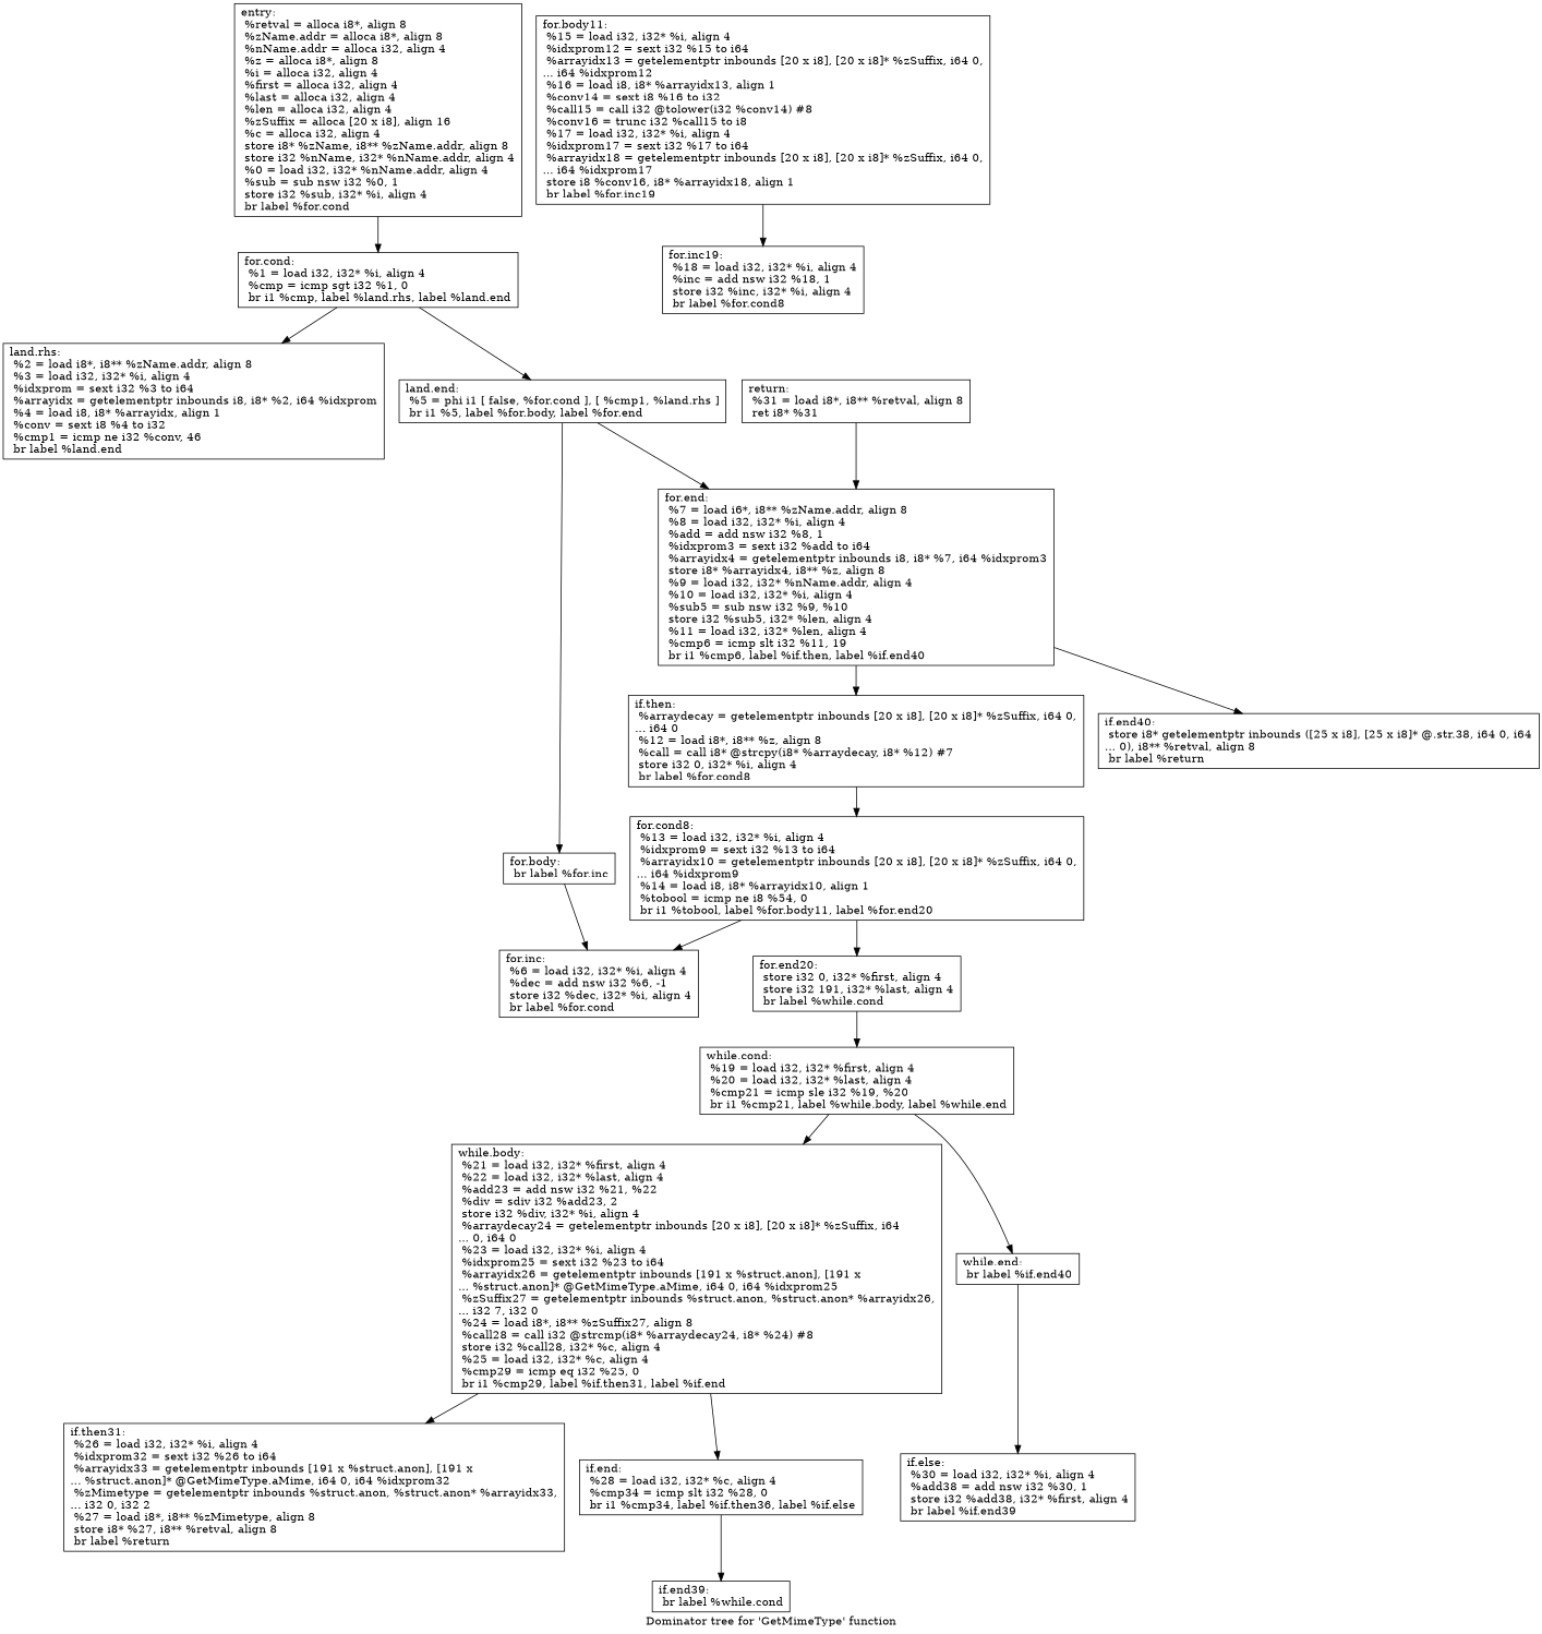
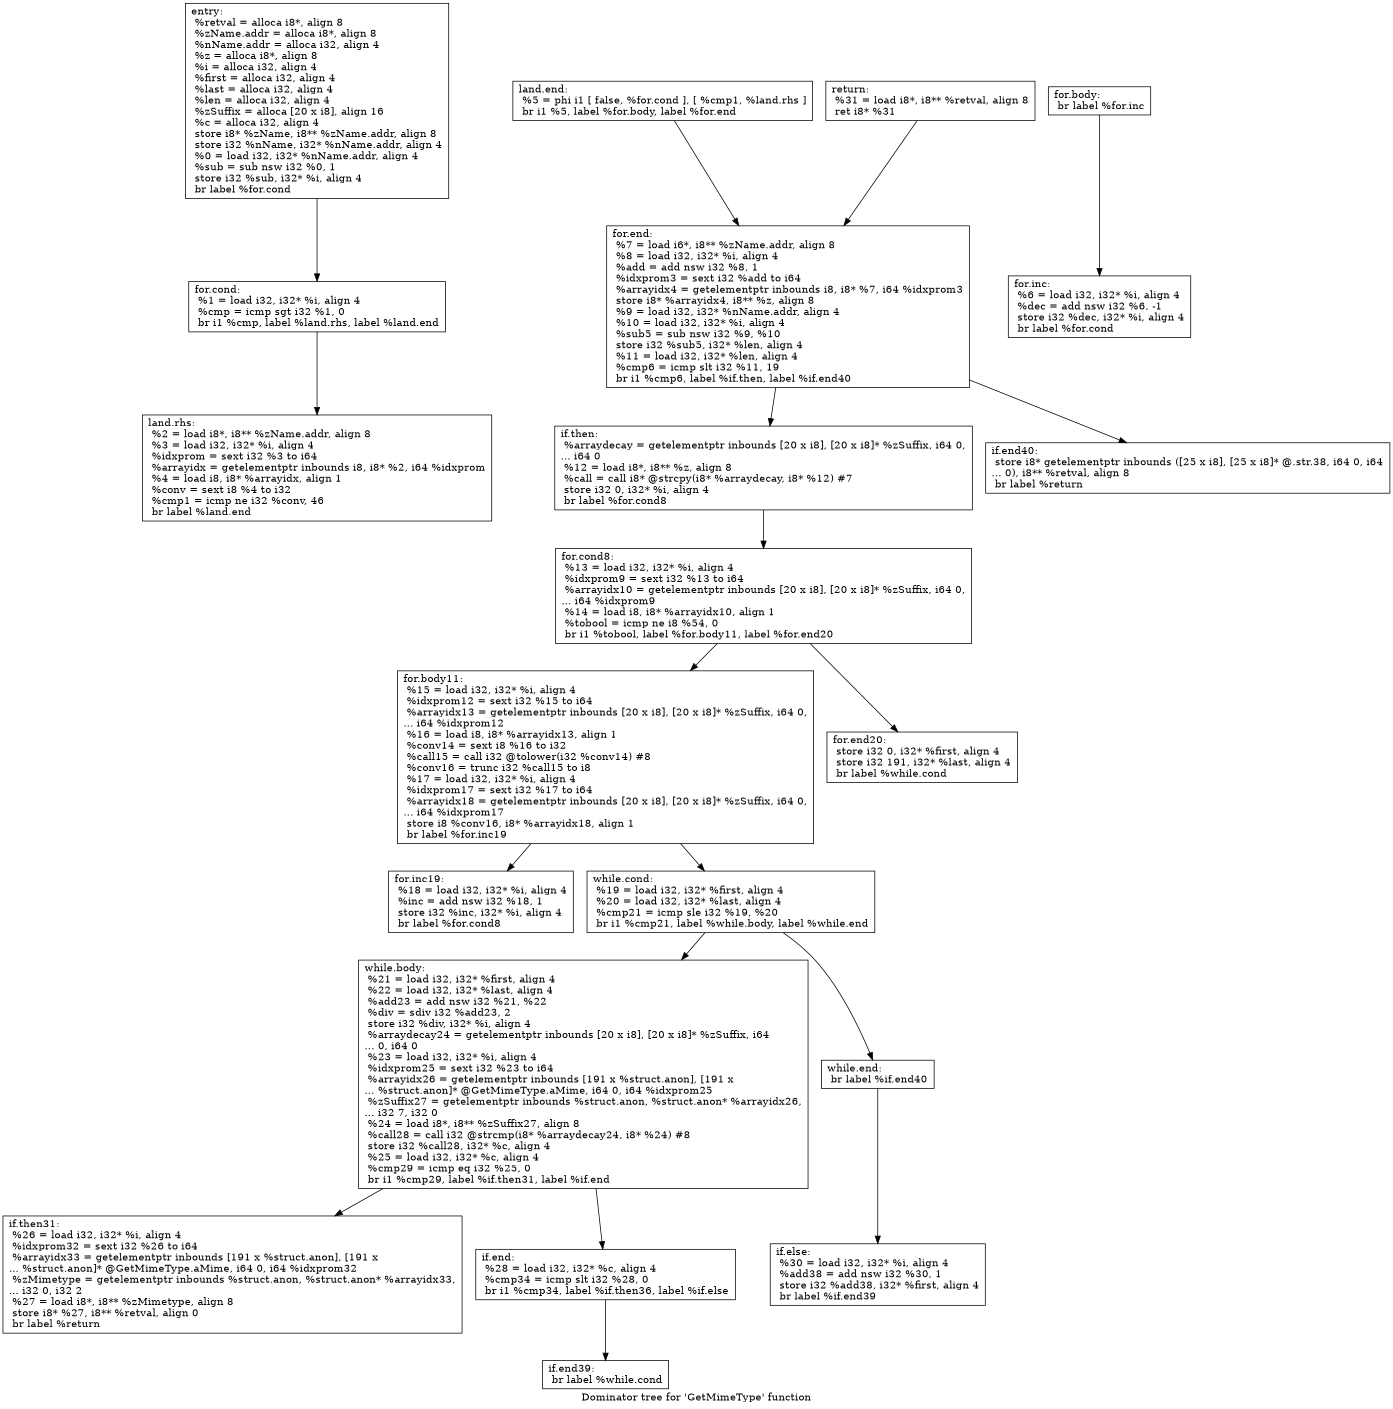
  digraph {
    label="Dominator tree for 'GetMimeType' function"
    node [shape=record]
    n1 [label="{entry:\l  %retval = alloca i8*, align 8\l  %zName.addr = alloca i8*, align 8\l  %nName.addr = alloca i32, align 4\l  %z = alloca i8*, align 8\l  %i = alloca i32, align 4\l  %first = alloca i32, align 4\l  %last = alloca i32, align 4\l  %len = alloca i32, align 4\l  %zSuffix = alloca [20 x i8], align 16\l  %c = alloca i32, align 4\l  store i8* %zName, i8** %zName.addr, align 8\l  store i32 %nName, i32* %nName.addr, align 4\l  %0 = load i32, i32* %nName.addr, align 4\l  %sub = sub nsw i32 %0, 1\l  store i32 %sub, i32* %i, align 4\l  br label %for.cond\l}"]
    n2 [label="{for.cond:                                         \l  %1 = load i32, i32* %i, align 4\l  %cmp = icmp sgt i32 %1, 0\l  br i1 %cmp, label %land.rhs, label %land.end\l}"]
    n3 [label="{land.rhs:                                         \l  %2 = load i8*, i8** %zName.addr, align 8\l  %3 = load i32, i32* %i, align 4\l  %idxprom = sext i32 %3 to i64\l  %arrayidx = getelementptr inbounds i8, i8* %2, i64 %idxprom\l  %4 = load i8, i8* %arrayidx, align 1\l  %conv = sext i8 %4 to i32\l  %cmp1 = icmp ne i32 %conv, 46\l  br label %land.end\l}"]
    n4 [label="{land.end:                                         \l  %5 = phi i1 [ false, %for.cond ], [ %cmp1, %land.rhs ]\l  br i1 %5, label %for.body, label %for.end\l}"]
    n5 [label="{for.body:                                         \l  br label %for.inc\l}"]
    n6 [label="{for.end:                                          \l  %7 = load i6*, i8** %zName.addr, align 8\l  %8 = load i32, i32* %i, align 4\l  %add = add nsw i32 %8, 1\l  %idxprom3 = sext i32 %add to i64\l  %arrayidx4 = getelementptr inbounds i8, i8* %7, i64 %idxprom3\l  store i8* %arrayidx4, i8** %z, align 8\l  %9 = load i32, i32* %nName.addr, align 4\l  %10 = load i32, i32* %i, align 4\l  %sub5 = sub nsw i32 %9, %10\l  store i32 %sub5, i32* %len, align 4\l  %11 = load i32, i32* %len, align 4\l  %cmp6 = icmp slt i32 %11, 19\l  br i1 %cmp6, label %if.then, label %if.end40\l}"]
    n7 [label="{for.inc:                                          \l  %6 = load i32, i32* %i, align 4\l  %dec = add nsw i32 %6, -1\l  store i32 %dec, i32* %i, align 4\l  br label %for.cond\l}"]
    n8 [label="{if.then:                                          \l  %arraydecay = getelementptr inbounds [20 x i8], [20 x i8]* %zSuffix, i64 0,\l... i64 0\l  %12 = load i8*, i8** %z, align 8\l  %call = call i8* @strcpy(i8* %arraydecay, i8* %12) #7\l  store i32 0, i32* %i, align 4\l  br label %for.cond8\l}"]
    n9 [label="{if.end40:                                         \l  store i8* getelementptr inbounds ([25 x i8], [25 x i8]* @.str.38, i64 0, i64\l... 0), i8** %retval, align 8\l  br label %return\l}"]
    n10 [label="{for.cond8:                                        \l  %13 = load i32, i32* %i, align 4\l  %idxprom9 = sext i32 %13 to i64\l  %arrayidx10 = getelementptr inbounds [20 x i8], [20 x i8]* %zSuffix, i64 0,\l... i64 %idxprom9\l  %14 = load i8, i8* %arrayidx10, align 1\l  %tobool = icmp ne i8 %54, 0\l  br i1 %tobool, label %for.body11, label %for.end20\l}"]
    n11 [label="{return:                                           \l  %31 = load i8*, i8** %retval, align 8\l  ret i8* %31\l}"]
    n12 [label="{for.body11:                                       \l  %15 = load i32, i32* %i, align 4\l  %idxprom12 = sext i32 %15 to i64\l  %arrayidx13 = getelementptr inbounds [20 x i8], [20 x i8]* %zSuffix, i64 0,\l... i64 %idxprom12\l  %16 = load i8, i8* %arrayidx13, align 1\l  %conv14 = sext i8 %16 to i32\l  %call15 = call i32 @tolower(i32 %conv14) #8\l  %conv16 = trunc i32 %call15 to i8\l  %17 = load i32, i32* %i, align 4\l  %idxprom17 = sext i32 %17 to i64\l  %arrayidx18 = getelementptr inbounds [20 x i8], [20 x i8]* %zSuffix, i64 0,\l... i64 %idxprom17\l  store i8 %conv16, i8* %arrayidx18, align 1\l  br label %for.inc19\l}"]
    n13 [label="{for.end20:                                        \l  store i32 0, i32* %first, align 4\l  store i32 191, i32* %last, align 4\l  br label %while.cond\l}"]
    n14 [label="{for.inc19:                                        \l  %18 = load i32, i32* %i, align 4\l  %inc = add nsw i32 %18, 1\l  store i32 %inc, i32* %i, align 4\l  br label %for.cond8\l}"]
    n15 [label="{while.cond:                                       \l  %19 = load i32, i32* %first, align 4\l  %20 = load i32, i32* %last, align 4\l  %cmp21 = icmp sle i32 %19, %20\l  br i1 %cmp21, label %while.body, label %while.end\l}"]
    n16 [label="{while.body:                                       \l  %21 = load i32, i32* %first, align 4\l  %22 = load i32, i32* %last, align 4\l  %add23 = add nsw i32 %21, %22\l  %div = sdiv i32 %add23, 2\l  store i32 %div, i32* %i, align 4\l  %arraydecay24 = getelementptr inbounds [20 x i8], [20 x i8]* %zSuffix, i64\l... 0, i64 0\l  %23 = load i32, i32* %i, align 4\l  %idxprom25 = sext i32 %23 to i64\l  %arrayidx26 = getelementptr inbounds [191 x %struct.anon], [191 x\l... %struct.anon]* @GetMimeType.aMime, i64 0, i64 %idxprom25\l  %zSuffix27 = getelementptr inbounds %struct.anon, %struct.anon* %arrayidx26,\l... i32 7, i32 0\l  %24 = load i8*, i8** %zSuffix27, align 8\l  %call28 = call i32 @strcmp(i8* %arraydecay24, i8* %24) #8\l  store i32 %call28, i32* %c, align 4\l  %25 = load i32, i32* %c, align 4\l  %cmp29 = icmp eq i32 %25, 0\l  br i1 %cmp29, label %if.then31, label %if.end\l}"]
    n17 [label="{while.end:                                        \l  br label %if.end40\l}"]
-   n18 [label="{if.then31:                                        \l  %26 = load i32, i32* %i, align 4\l  %idxprom32 = sext i32 %26 to i64\l  %arrayidx33 = getelementptr inbounds [191 x %struct.anon], [191 x\l... %struct.anon]* @GetMimeType.aMime, i64 0, i64 %idxprom32\l  %zMimetype = getelementptr inbounds %struct.anon, %struct.anon* %arrayidx33,\l... i32 0, i32 2\l  %27 = load i8*, i8** %zMimetype, align 8\l  store i8* %27, i8** %retval, align 8\l  br label %return\l}"]
+   n18 [label="{if.then31:                                        \l  %26 = load i32, i32* %i, align 4\l  %idxprom32 = sext i32 %26 to i64\l  %arrayidx33 = getelementptr inbounds [191 x %struct.anon], [191 x\l... %struct.anon]* @GetMimeType.aMime, i64 0, i64 %idxprom32\l  %zMimetype = getelementptr inbounds %struct.anon, %struct.anon* %arrayidx33,\l... i32 0, i32 2\l  %27 = load i8*, i8** %zMimetype, align 8\l  store i8* %27, i8** %retval, align 0\l  br label %return\l}"]
    n19 [label="{if.end:                                           \l  %28 = load i32, i32* %c, align 4\l  %cmp34 = icmp slt i32 %28, 0\l  br i1 %cmp34, label %if.then36, label %if.else\l}"]
    n20 [label="{if.else:                                          \l  %30 = load i32, i32* %i, align 4\l  %add38 = add nsw i32 %30, 1\l  store i32 %add38, i32* %first, align 4\l  br label %if.end39\l}"]
    n21 [label="{if.end39:                                         \l  br label %while.cond\l}"]
    n1 -> n2
    n2 -> n3
-   n2 -> n4
-   n4 -> n5
    n4 -> n6
    n5 -> n7
    n6 -> n8
    n6 -> n9
    n8 -> n10
-   n10 -> n7
+   n10 -> n12
    n10 -> n13
    n11 -> n6
    n12 -> n14
-   n13 -> n15
+   n12 -> n15
    n15 -> n16
    n15 -> n17
    n16 -> n18
    n16 -> n19
    n17 -> n20
    n19 -> n21
  }
